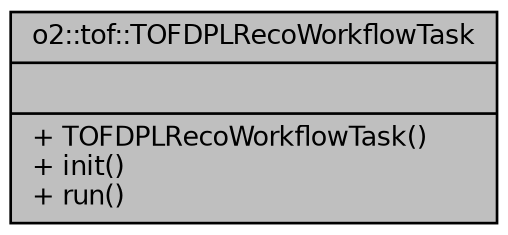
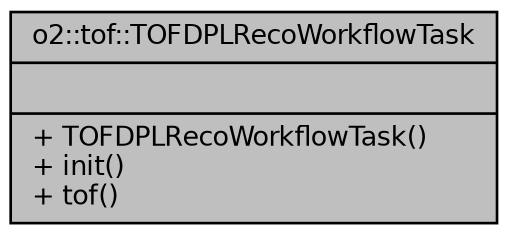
  digraph {
-   n1 [color=black fillcolor=grey75 fontcolor=black fontname=Helvetica fontsize=10 height=0.2 label="{o2::tof::TOFDPLRecoWorkflowTask\n||+ TOFDPLRecoWorkflowTask()\l+ init()\l+ run()\l}" shape=record style=filled width=0.4]
+   n1 [color=black fillcolor=grey75 fontcolor=black fontname=Helvetica fontsize=10 height=0.2 label="{o2::tof::TOFDPLRecoWorkflowTask\n||+ TOFDPLRecoWorkflowTask()\l+ init()\l+ tof()\l}" shape=record style=filled width=0.4]
  }
